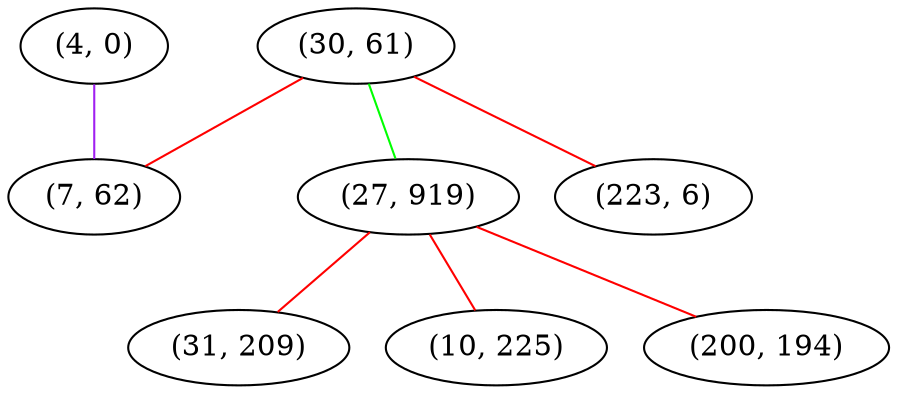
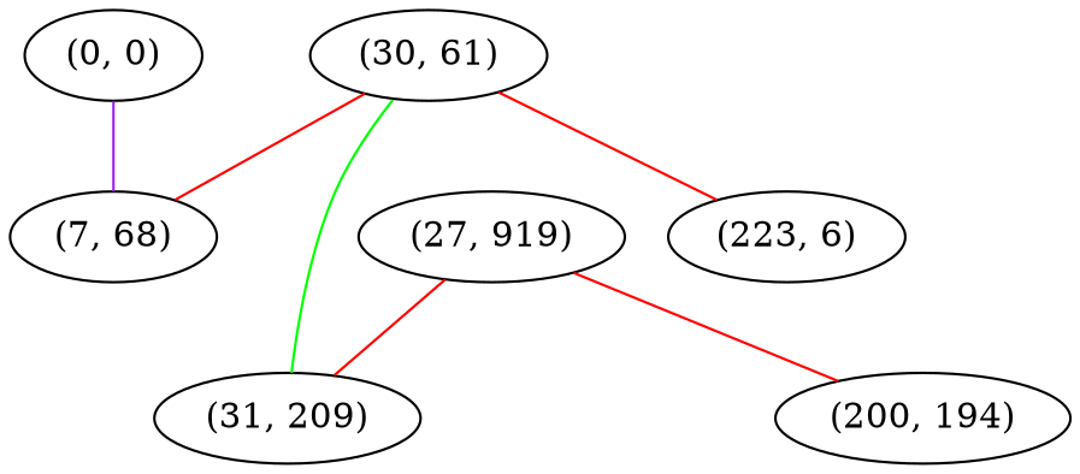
  graph {
    edge [color=red weight=1]
-   "(0, 0)" [label="(4, 0)"]
-   "(7, 62)"
+   "(0, 0)"
+   "(7, 62)" [label="(7, 68)"]
    n3 [label="(27, 919)"]
    "(31, 209)"
-   "(10, 225)"
    "(200, 194)"
    "(30, 61)"
    n8 [label="(223, 6)"]
    "(0, 0)" -- "(7, 62)" [color=purple weight=4]
    n3 -- "(31, 209)"
-   n3 -- "(10, 225)"
    n3 -- "(200, 194)"
    "(30, 61)" -- "(7, 62)"
-   "(30, 61)" -- n3 [color=green weight=2]
+   "(30, 61)" -- "(31, 209)" [color=green weight=2]
    "(30, 61)" -- n8
  }
